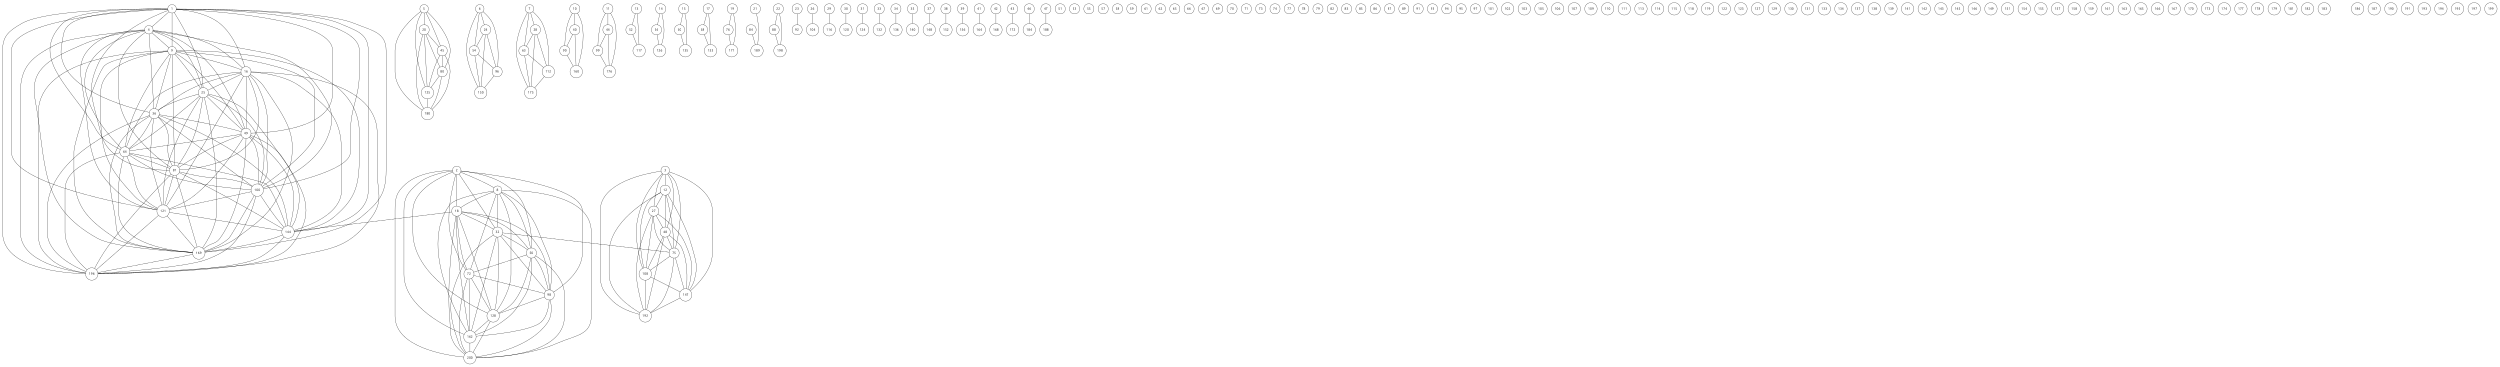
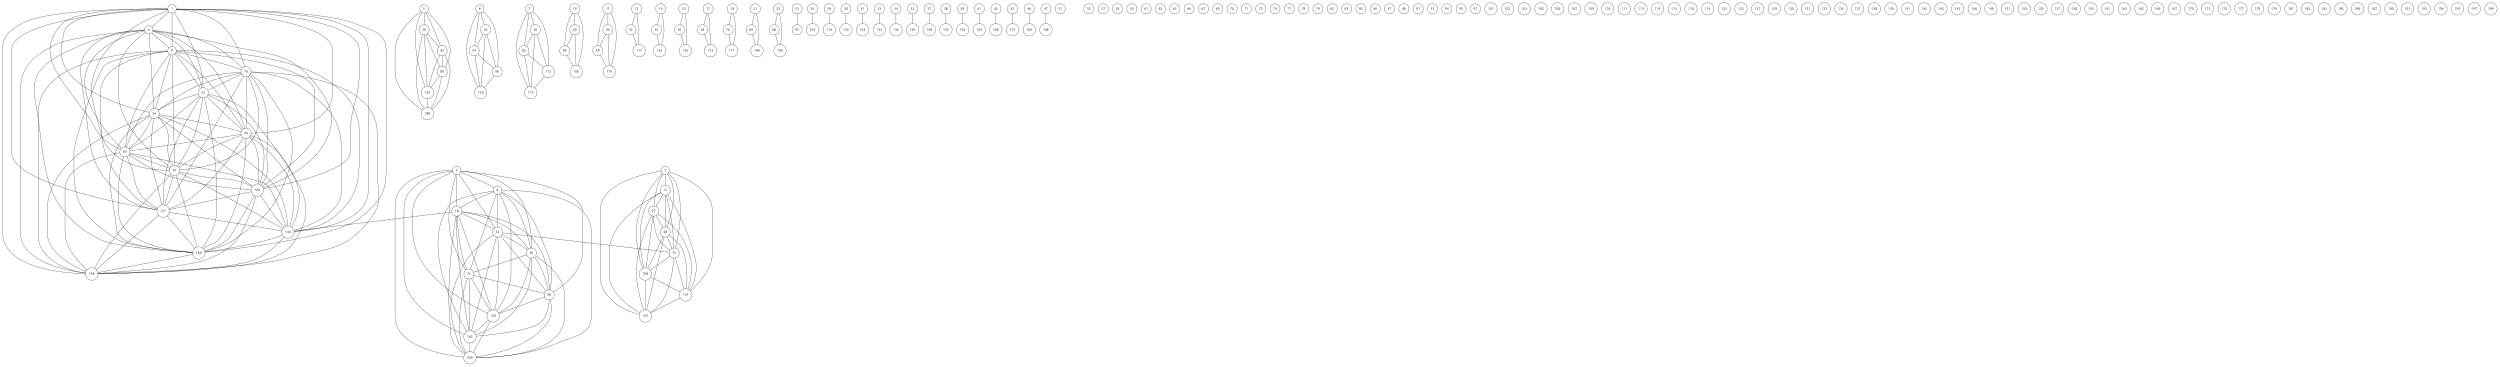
  graph {
    fontname=Ubuntu
    node [fontname=Ubuntu shape=circle]
    edge [fontname=Ubuntu]
    1
    4
    9
    16
    25
    36
    49
    64
    81
    100
    121
    144
    169
    196
    2
    8
    18
    32
    50
    72
    98
    128
    162
    200
    75
    3
    12
    27
    48
    108
    147
    192
    5
    20
    45
    80
    125
    180
    6
    24
    54
    96
    150
    7
    28
    63
    112
    175
    10
    40
    90
    160
    11
    44
    99
    176
    13
    52
    117
    14
    56
    126
    15
    60
    135
    17
    68
    153
    19
    76
    171
    21
    84
    189
    22
    88
    198
    23
    92
    26
    104
    29
    116
    30
    120
    31
    124
    33
    132
    34
    136
    35
    140
    37
    148
    38
    152
    39
    156
    41
    164
    42
    168
    43
    172
    46
    184
    47
    188
    51
-   53
    55
    57
    58
    59
    61
    62
    65
    66
    67
    69
    70
    71
    73
    74
    77
    78
    79
    82
    83
    85
    86
    87
    89
    91
    93
    94
    95
    97
    101
    102
    103
    105
    106
    107
    109
    110
    111
    113
    114
    115
    118
    119
    122
    123
    127
    129
    130
    131
    133
    134
    137
    138
    139
    141
    142
    143
    145
    146
    149
    151
    154
    155
    157
    158
    159
    161
    163
    165
    166
    167
    170
    173
    174
    177
    178
    179
    181
    182
    183
+   185
    186
    187
    190
    191
    193
    194
    195
    197
    199
    1 -- 4
    1 -- 9
    1 -- 16
    1 -- 25
    1 -- 36
    1 -- 49
    1 -- 64
    1 -- 81
    1 -- 100
    1 -- 121
    1 -- 144
    1 -- 169
    1 -- 196
    4 -- 9
    4 -- 16
    4 -- 25
    4 -- 36
    4 -- 49
    4 -- 64
    4 -- 81
    4 -- 100
    4 -- 121
    4 -- 169
    4 -- 196
    9 -- 16
    9 -- 25
    9 -- 36
    9 -- 49
    9 -- 64
    9 -- 81
    9 -- 100
    9 -- 121
    9 -- 144
    9 -- 169
    9 -- 196
    16 -- 25
    16 -- 36
    16 -- 49
    16 -- 64
    16 -- 81
    16 -- 100
    16 -- 121
    16 -- 144
    16 -- 169
    16 -- 196
    25 -- 36
    25 -- 49
    25 -- 64
    25 -- 81
    25 -- 100
    25 -- 121
    25 -- 144
    25 -- 169
    36 -- 49
    36 -- 64
    36 -- 81
    36 -- 100
    36 -- 121
    36 -- 144
    36 -- 169
    36 -- 196
    49 -- 64
    49 -- 81
    49 -- 100
    49 -- 121
    49 -- 144
    49 -- 169
    49 -- 196
    64 -- 81
    64 -- 100
    64 -- 121
    64 -- 144
    64 -- 169
    64 -- 196
    81 -- 100
    81 -- 121
    81 -- 144
    81 -- 169
    81 -- 196
    100 -- 121
    100 -- 144
    100 -- 169
    100 -- 196
    121 -- 144
    121 -- 169
    121 -- 196
    144 -- 169
    144 -- 196
    169 -- 196
    2 -- 8
    2 -- 18
    2 -- 32
    2 -- 50
    2 -- 72
    2 -- 98
    2 -- 128
    2 -- 162
    2 -- 200
    8 -- 18
    8 -- 32
    8 -- 50
    8 -- 72
    8 -- 98
    8 -- 128
    8 -- 162
    8 -- 200
    18 -- 144
    18 -- 32
    18 -- 50
    18 -- 72
    18 -- 98
    18 -- 128
    18 -- 162
    18 -- 200
    32 -- 50
    32 -- 98
    32 -- 128
    32 -- 162
    32 -- 200
    32 -- 75
    50 -- 72
    50 -- 98
    50 -- 128
    50 -- 162
    50 -- 200
    72 -- 98
    72 -- 128
    72 -- 162
    72 -- 200
    98 -- 128
    98 -- 162
    98 -- 200
    128 -- 162
    128 -- 200
    162 -- 200
    75 -- 108
    75 -- 147
    75 -- 192
    3 -- 75
    3 -- 12
    3 -- 27
    3 -- 48
    3 -- 108
    3 -- 147
    3 -- 192
    12 -- 75
    12 -- 27
    12 -- 48
    12 -- 108
    12 -- 147
    12 -- 192
    27 -- 75
    27 -- 48
    27 -- 108
    27 -- 147
    27 -- 192
    48 -- 75
    48 -- 108
    48 -- 147
    48 -- 192
    108 -- 147
    108 -- 192
    147 -- 192
    5 -- 20
    5 -- 45
    5 -- 80
    5 -- 125
    5 -- 180
    20 -- 45
    20 -- 80
    20 -- 125
    20 -- 180
    45 -- 80
    45 -- 125
    45 -- 180
    80 -- 125
    80 -- 180
    125 -- 180
    6 -- 24
    6 -- 54
    6 -- 96
    6 -- 150
    24 -- 54
    24 -- 96
    24 -- 150
    54 -- 96
    54 -- 150
    96 -- 150
    7 -- 28
    7 -- 63
    7 -- 112
    7 -- 175
    28 -- 63
    28 -- 112
    28 -- 175
    63 -- 112
    63 -- 175
    112 -- 175
    10 -- 40
    10 -- 90
    10 -- 160
    40 -- 90
    40 -- 160
    90 -- 160
    11 -- 44
    11 -- 99
    11 -- 176
    44 -- 99
    44 -- 176
    99 -- 176
    13 -- 52
    13 -- 117
    52 -- 117
    14 -- 56
    14 -- 126
    56 -- 126
    15 -- 60
    15 -- 135
    60 -- 135
    17 -- 68
    17 -- 153
    68 -- 153
    19 -- 76
    19 -- 171
    76 -- 171
+   21 -- 84
    21 -- 189
    84 -- 189
    22 -- 88
    22 -- 198
    88 -- 198
    23 -- 92
    26 -- 104
    29 -- 116
    30 -- 120
    31 -- 124
    33 -- 132
    34 -- 136
    35 -- 140
    37 -- 148
    38 -- 152
    39 -- 156
    41 -- 164
    42 -- 168
    43 -- 172
    46 -- 184
    47 -- 188
  }
